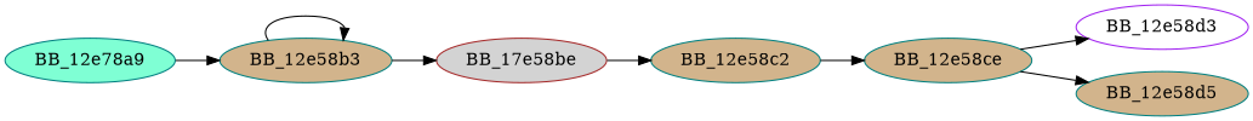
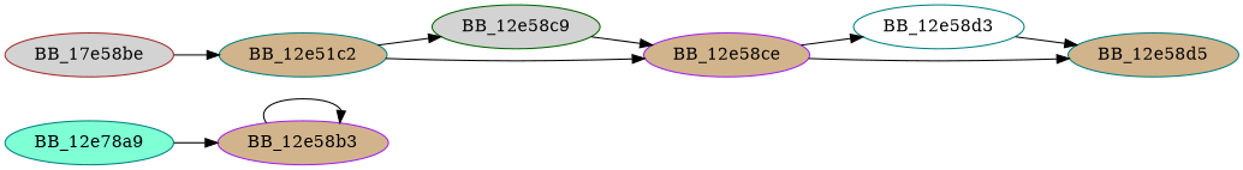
  digraph {
    rankdir=LR
    node [color=teal fillcolor=tan style=filled]
    n1 [fillcolor=aquamarine label=BB_12e78a9]
-   BB_12e58b3
+   BB_12e58b3 [color=purple]
    n3 [color=brown fillcolor=lightgrey label=BB_17e58be]
-   BB_12e58c2
-   BB_12e58ce
-   BB_12e58d3 [color=purple fillcolor=white]
+   BB_12e58c2 [label=BB_12e51c2]
+   BB_12e58c9 [color=darkgreen fillcolor=lightgrey]
+   BB_12e58ce [color=purple]
+   BB_12e58d3 [fillcolor=white]
    BB_12e58d5
    n1 -> BB_12e58b3
    BB_12e58b3 -> BB_12e58b3
-   BB_12e58b3 -> n3
    n3 -> BB_12e58c2
+   BB_12e58c2 -> BB_12e58c9
    BB_12e58c2 -> BB_12e58ce
+   BB_12e58c9 -> BB_12e58ce
    BB_12e58ce -> BB_12e58d3
    BB_12e58ce -> BB_12e58d5
+   BB_12e58d3 -> BB_12e58d5
  }
